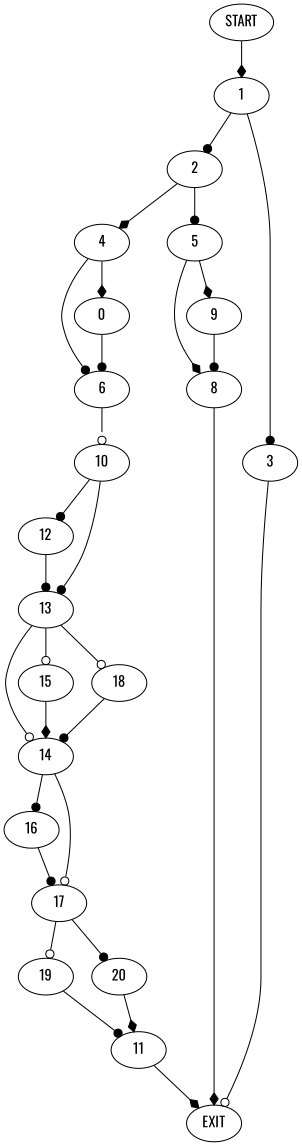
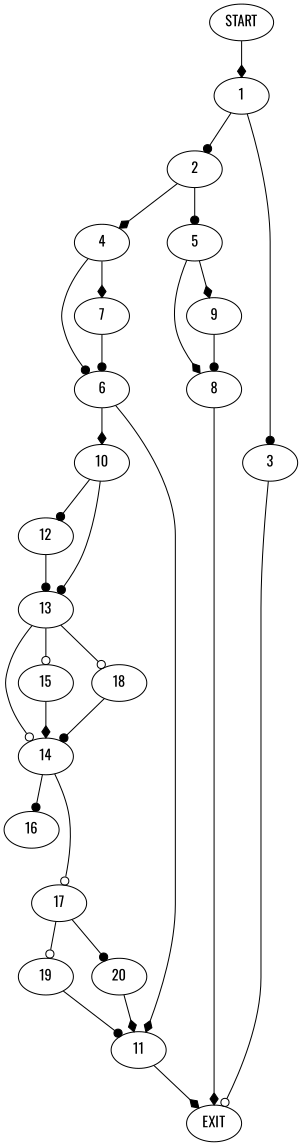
  digraph {
    fontname=Oswald
    node [fontname=Oswald]
    edge [arrowhead=dot fontname=Oswald]
    n1 [label=START]
    1
    2
    3
    n5 [label=EXIT]
    4
    5
    6
-   7 [label=0]
+   7
    8
    9
    10
    11
    12
    13
    14
    15
    18
    16
    17
    19
    20
    n1 -> 1 [arrowhead=diamond]
    1 -> 2
    1 -> 3
    2 -> 4 [arrowhead=diamond]
    2 -> 5
    3 -> n5 [arrowhead=odot]
    4 -> 6
    4 -> 7 [arrowhead=diamond]
    5 -> 8 [arrowhead=diamond]
    5 -> 9 [arrowhead=diamond]
-   6 -> 10 [arrowhead=odot]
+   6 -> 10 [arrowhead=diamond]
+   6 -> 11 [arrowhead=diamond]
    7 -> 6
    8 -> n5 [arrowhead=diamond]
    9 -> 8
    10 -> 12
    10 -> 13
    11 -> n5 [arrowhead=diamond]
    12 -> 13
    13 -> 14 [arrowhead=odot]
    13 -> 15 [arrowhead=odot]
    13 -> 18 [arrowhead=odot]
    14 -> 16
    14 -> 17 [arrowhead=odot]
    15 -> 14 [arrowhead=diamond]
    18 -> 14
-   16 -> 17
    17 -> 19 [arrowhead=odot]
    17 -> 20
    19 -> 11
    20 -> 11 [arrowhead=diamond]
  }
